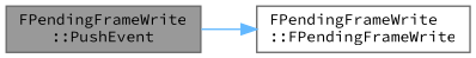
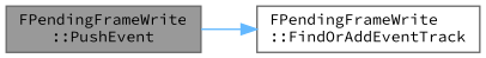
  digraph {
    rankdir=LR
    fontname="Source Code Pro"
    node [fontname="Source Code Pro" fontsize=10 shape=box style=filled]
    n1 [color=gray40 fillcolor=grey60 fontcolor=black height=0.2 label="FPendingFrameWrite\l::PushEvent" width=0.4]
-   n2 [color=grey40 fillcolor=white height=0.2 label="FPendingFrameWrite\l::FPendingFrameWrite" width=0.4]
+   n2 [color=grey40 fillcolor=white height=0.2 label="FPendingFrameWrite\l::FindOrAddEventTrack" width=0.4]
    n1 -> n2 [color=steelblue1 fontname="Source Code Pro" fontsize=10 labelfontname=Helvetica labelfontsize=10 style=solid]
  }
